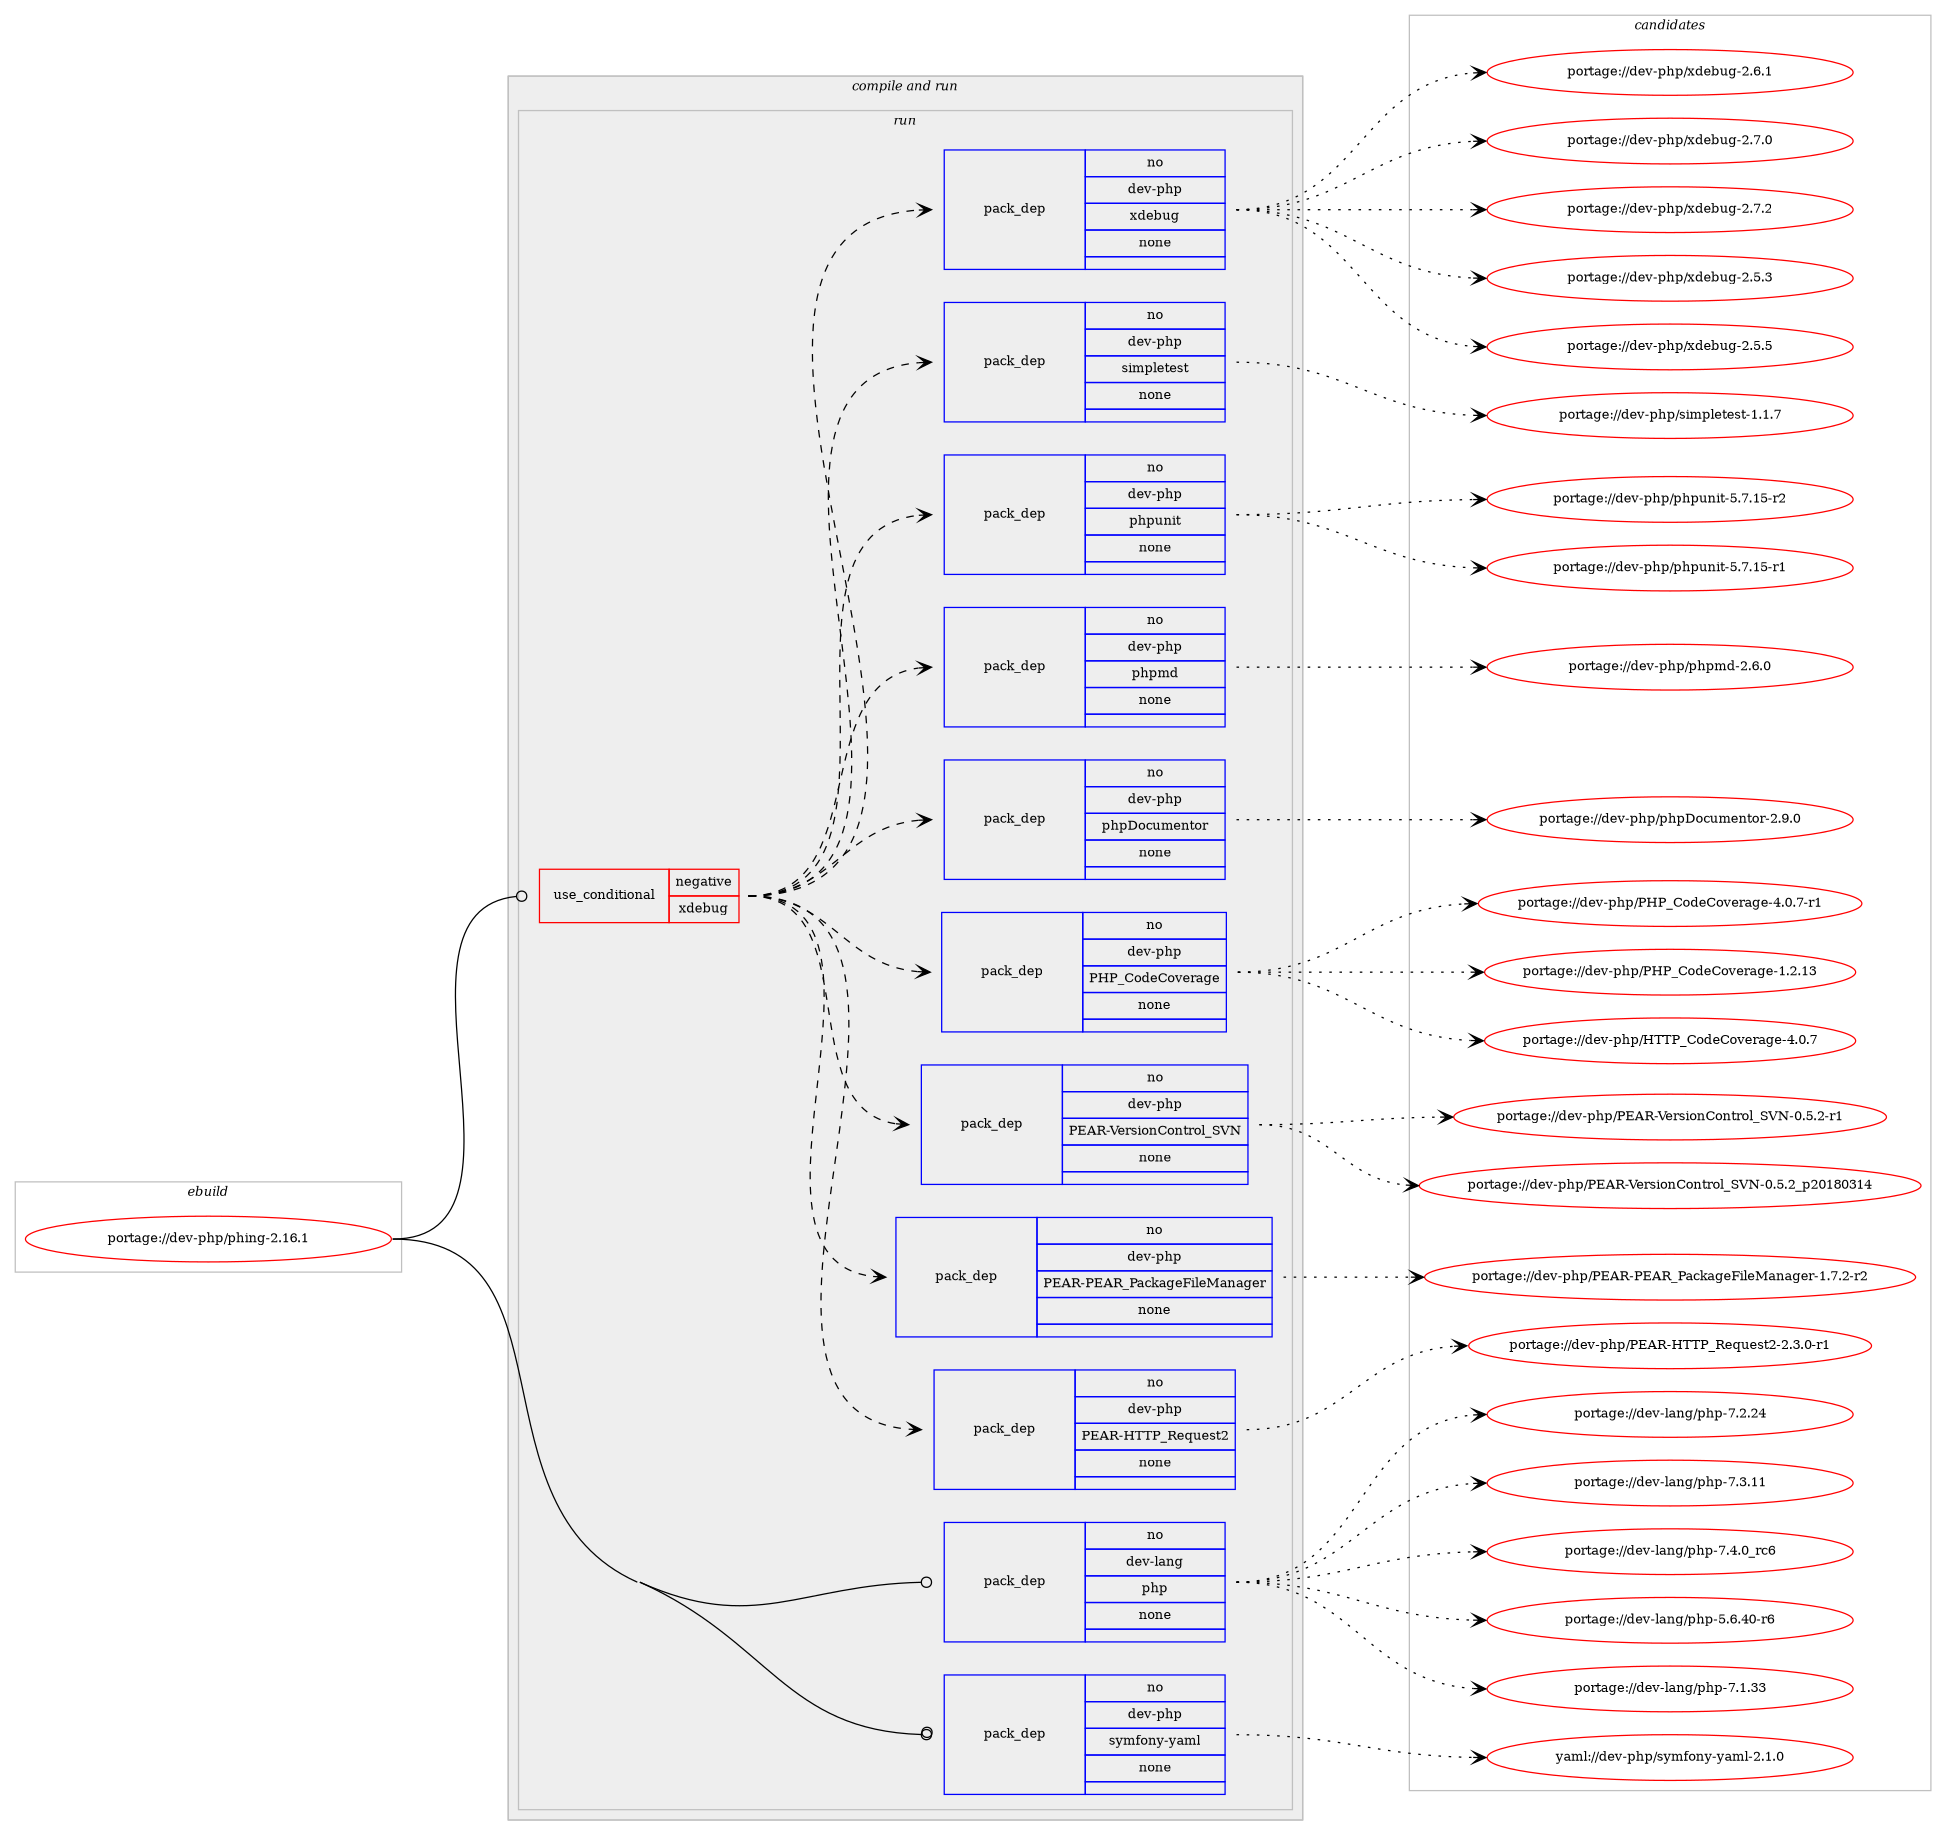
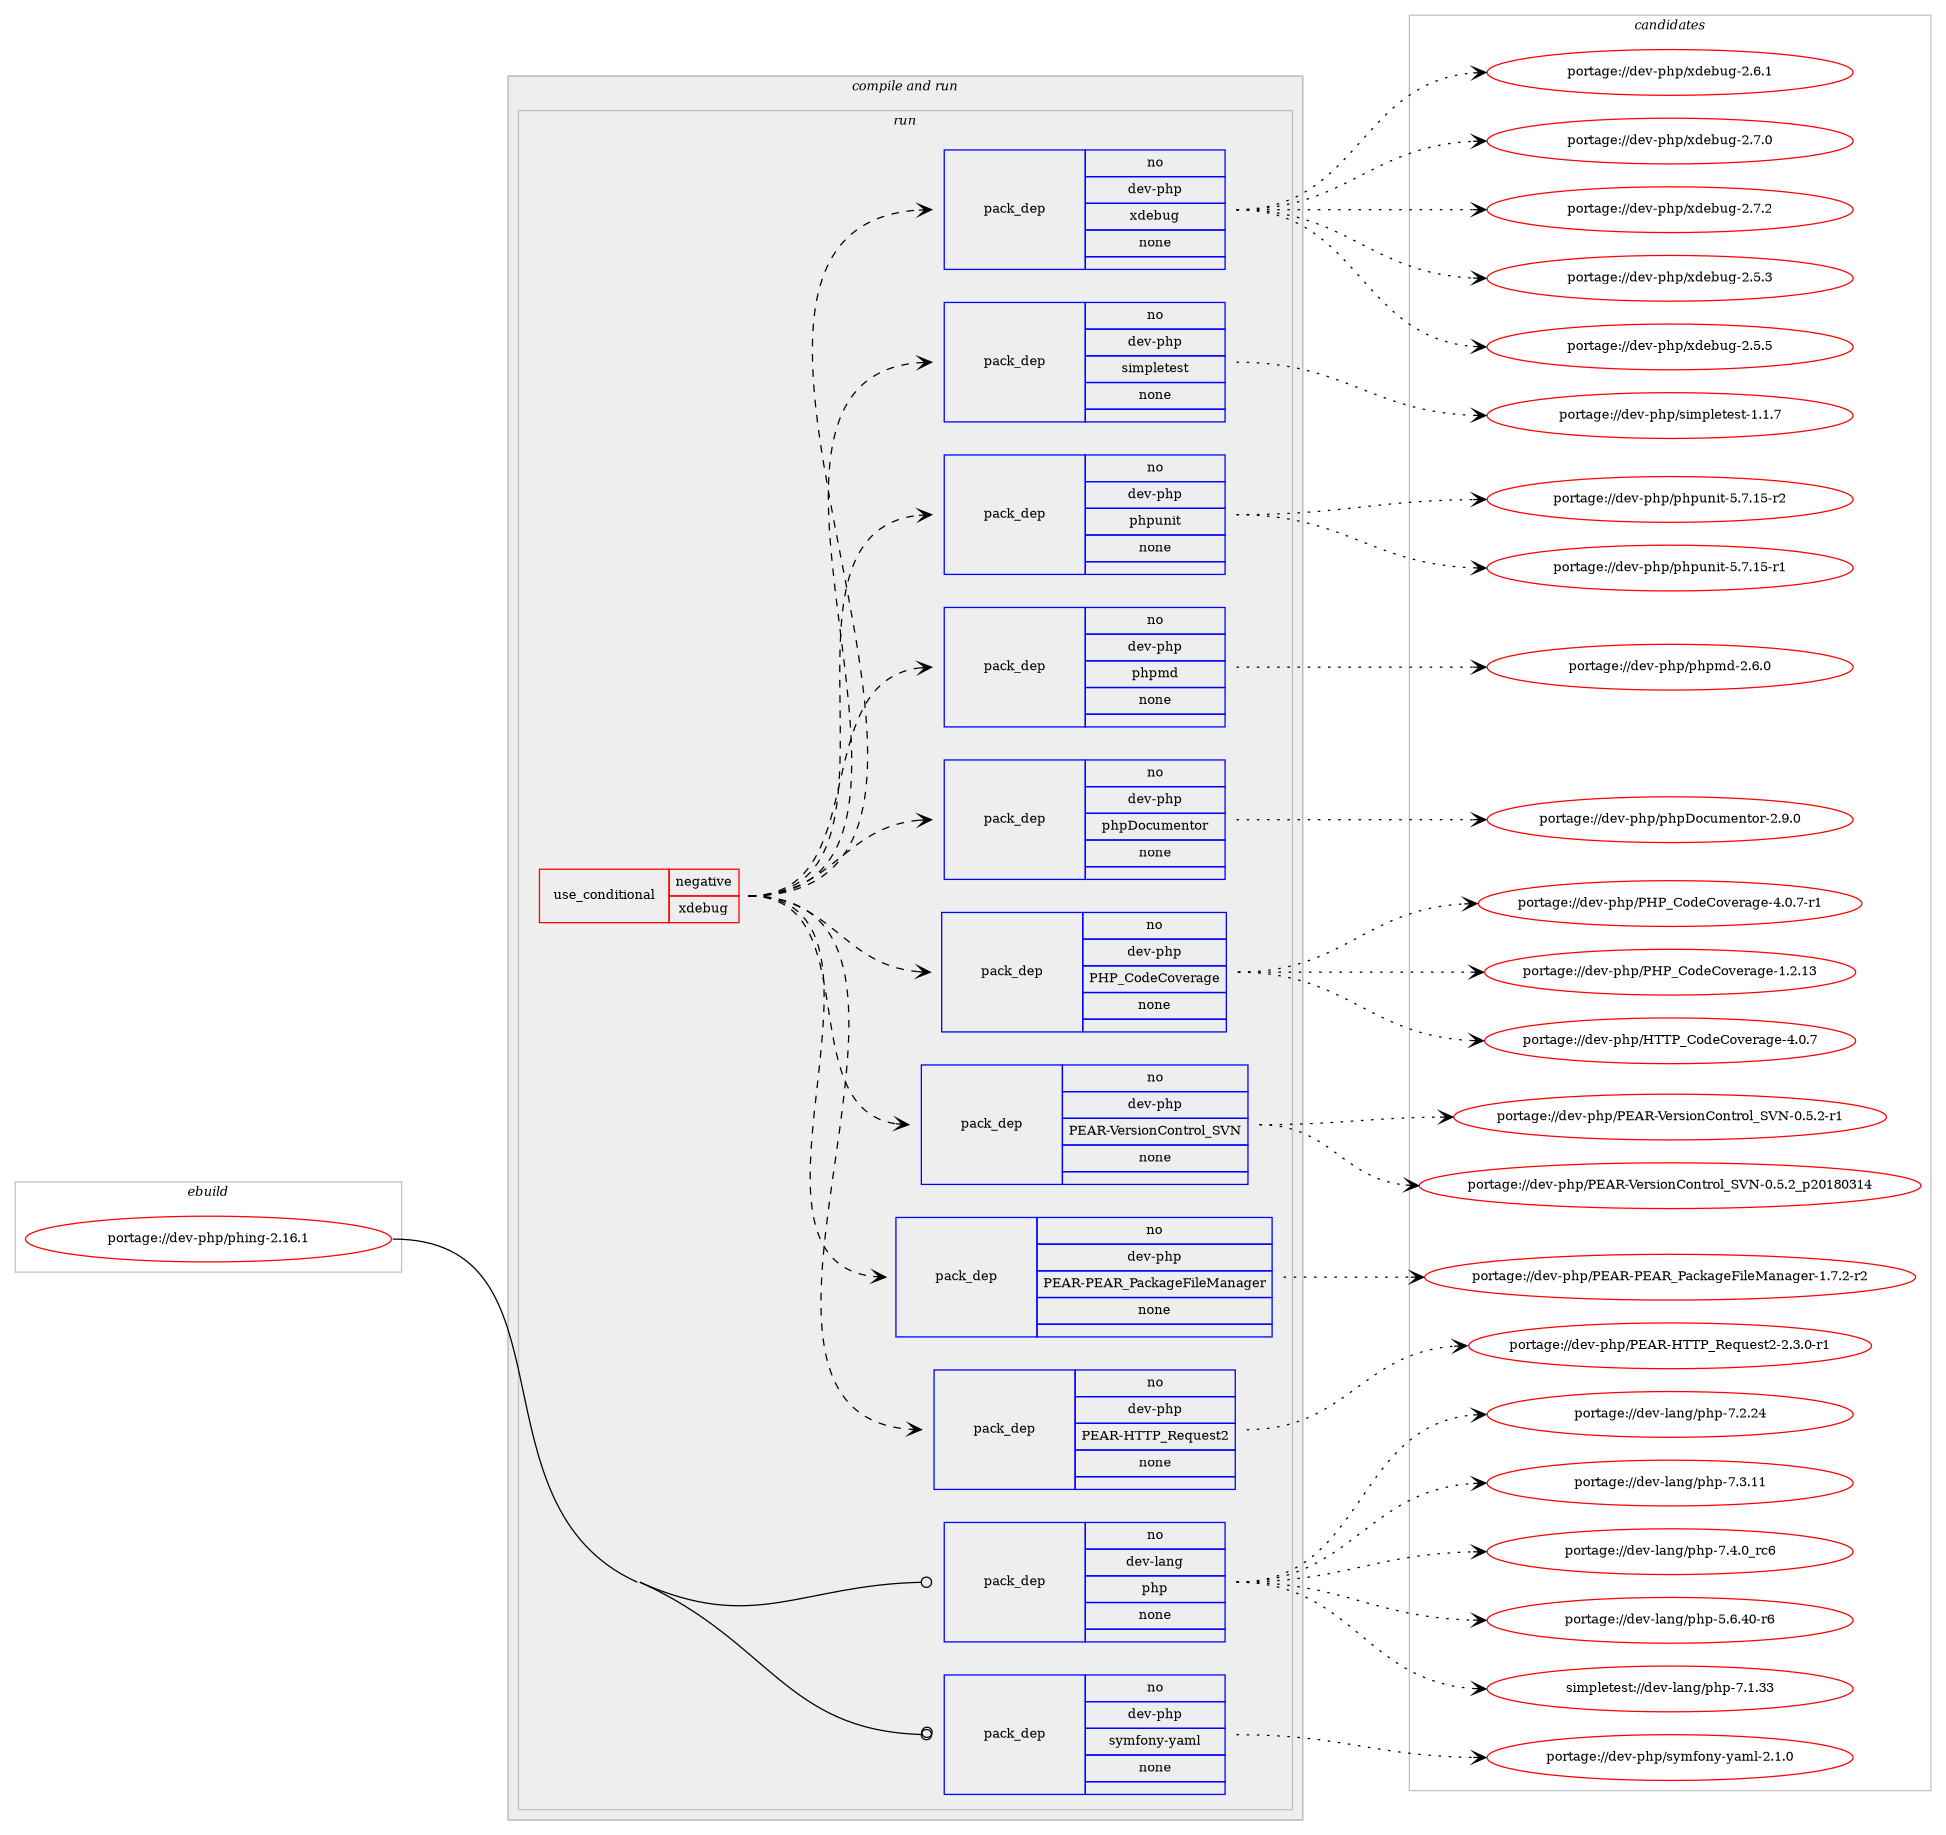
  digraph {
    compound=true
    concentrate=true
    fontname="DejaVu Serif"
    fontsize=10
    newrank=true
    rankdir=LR
    ranksep=1.5
    node [color=red fontname="DejaVu Serif" fontsize=10]
    edge [arrowhead=vee fontname="DejaVu Serif" headport=w style=dotted tailport=e weight=100]
    n1 [label="portage://dev-php/phing-2.16.1" width=4]
    n2 [color=blue label=<<TABLE BORDER="0" CELLBORDER="1" CELLSPACING="0" CELLPADDING="4" WIDTH="220"><TR><TD ROWSPAN="6" CELLPADDING="30">pack_dep</TD></TR><TR><TD WIDTH="110">no</TD></TR><TR><TD>dev-php</TD></TR><TR><TD>PEAR-HTTP_Request2</TD></TR><TR><TD>none</TD></TR><TR><TD></TD></TR></TABLE>> shape=none]
    n3 [color=blue label=<<TABLE BORDER="0" CELLBORDER="1" CELLSPACING="0" CELLPADDING="4" WIDTH="220"><TR><TD ROWSPAN="6" CELLPADDING="30">pack_dep</TD></TR><TR><TD WIDTH="110">no</TD></TR><TR><TD>dev-php</TD></TR><TR><TD>PEAR-PEAR_PackageFileManager</TD></TR><TR><TD>none</TD></TR><TR><TD></TD></TR></TABLE>> shape=none]
    n4 [color=blue label=<<TABLE BORDER="0" CELLBORDER="1" CELLSPACING="0" CELLPADDING="4" WIDTH="220"><TR><TD ROWSPAN="6" CELLPADDING="30">pack_dep</TD></TR><TR><TD WIDTH="110">no</TD></TR><TR><TD>dev-php</TD></TR><TR><TD>PEAR-VersionControl_SVN</TD></TR><TR><TD>none</TD></TR><TR><TD></TD></TR></TABLE>> shape=none]
    n5 [color=blue label=<<TABLE BORDER="0" CELLBORDER="1" CELLSPACING="0" CELLPADDING="4" WIDTH="220"><TR><TD ROWSPAN="6" CELLPADDING="30">pack_dep</TD></TR><TR><TD WIDTH="110">no</TD></TR><TR><TD>dev-php</TD></TR><TR><TD>PHP_CodeCoverage</TD></TR><TR><TD>none</TD></TR><TR><TD></TD></TR></TABLE>> shape=none]
    n6 [color=blue label=<<TABLE BORDER="0" CELLBORDER="1" CELLSPACING="0" CELLPADDING="4" WIDTH="220"><TR><TD ROWSPAN="6" CELLPADDING="30">pack_dep</TD></TR><TR><TD WIDTH="110">no</TD></TR><TR><TD>dev-php</TD></TR><TR><TD>phpDocumentor</TD></TR><TR><TD>none</TD></TR><TR><TD></TD></TR></TABLE>> shape=none]
    n7 [color=blue label=<<TABLE BORDER="0" CELLBORDER="1" CELLSPACING="0" CELLPADDING="4" WIDTH="220"><TR><TD ROWSPAN="6" CELLPADDING="30">pack_dep</TD></TR><TR><TD WIDTH="110">no</TD></TR><TR><TD>dev-php</TD></TR><TR><TD>phpmd</TD></TR><TR><TD>none</TD></TR><TR><TD></TD></TR></TABLE>> shape=none]
    n8 [color=blue label=<<TABLE BORDER="0" CELLBORDER="1" CELLSPACING="0" CELLPADDING="4" WIDTH="220"><TR><TD ROWSPAN="6" CELLPADDING="30">pack_dep</TD></TR><TR><TD WIDTH="110">no</TD></TR><TR><TD>dev-php</TD></TR><TR><TD>phpunit</TD></TR><TR><TD>none</TD></TR><TR><TD></TD></TR></TABLE>> shape=none]
    n9 [color=blue label=<<TABLE BORDER="0" CELLBORDER="1" CELLSPACING="0" CELLPADDING="4" WIDTH="220"><TR><TD ROWSPAN="6" CELLPADDING="30">pack_dep</TD></TR><TR><TD WIDTH="110">no</TD></TR><TR><TD>dev-php</TD></TR><TR><TD>simpletest</TD></TR><TR><TD>none</TD></TR><TR><TD></TD></TR></TABLE>> shape=none]
    n10 [color=blue label=<<TABLE BORDER="0" CELLBORDER="1" CELLSPACING="0" CELLPADDING="4" WIDTH="220"><TR><TD ROWSPAN="6" CELLPADDING="30">pack_dep</TD></TR><TR><TD WIDTH="110">no</TD></TR><TR><TD>dev-php</TD></TR><TR><TD>xdebug</TD></TR><TR><TD>none</TD></TR><TR><TD></TD></TR></TABLE>> shape=none]
    n11 [label=<<TABLE BORDER="0" CELLBORDER="1" CELLSPACING="0" CELLPADDING="4"><TR><TD ROWSPAN="3" CELLPADDING="10">use_conditional</TD></TR><TR><TD>negative</TD></TR><TR><TD>xdebug</TD></TR></TABLE>> shape=none]
    n12 [color=blue label=<<TABLE BORDER="0" CELLBORDER="1" CELLSPACING="0" CELLPADDING="4" WIDTH="220"><TR><TD ROWSPAN="6" CELLPADDING="30">pack_dep</TD></TR><TR><TD WIDTH="110">no</TD></TR><TR><TD>dev-lang</TD></TR><TR><TD>php</TD></TR><TR><TD>none</TD></TR><TR><TD></TD></TR></TABLE>> shape=none]
    n13 [color=blue label=<<TABLE BORDER="0" CELLBORDER="1" CELLSPACING="0" CELLPADDING="4" WIDTH="220"><TR><TD ROWSPAN="6" CELLPADDING="30">pack_dep</TD></TR><TR><TD WIDTH="110">no</TD></TR><TR><TD>dev-php</TD></TR><TR><TD>symfony-yaml</TD></TR><TR><TD>none</TD></TR><TR><TD></TD></TR></TABLE>> shape=none]
    n14 [label="portage://dev-php/PEAR-HTTP_Request2-2.3.0-r1" width=4]
    n15 [label="portage://dev-php/PEAR-PEAR_PackageFileManager-1.7.2-r2" width=4]
    n16 [label="portage://dev-php/PEAR-VersionControl_SVN-0.5.2-r1" width=4]
    n17 [label="portage://dev-php/PEAR-VersionControl_SVN-0.5.2_p20180314" width=4]
    n18 [label="portage://dev-php/PHP_CodeCoverage-1.2.13" width=4]
    n19 [label="portage://dev-php/HTTP_CodeCoverage-4.0.7" width=4]
    n20 [label="portage://dev-php/PHP_CodeCoverage-4.0.7-r1" width=4]
    n21 [label="portage://dev-php/phpDocumentor-2.9.0" width=4]
    n22 [label="portage://dev-php/phpmd-2.6.0" width=4]
    n23 [label="portage://dev-php/phpunit-5.7.15-r1" width=4]
    n24 [label="portage://dev-php/phpunit-5.7.15-r2" width=4]
    n25 [label="portage://dev-php/simpletest-1.1.7" width=4]
    n26 [label="portage://dev-php/xdebug-2.5.3" width=4]
    n27 [label="portage://dev-php/xdebug-2.5.5" width=4]
    n28 [label="portage://dev-php/xdebug-2.6.1" width=4]
    n29 [label="portage://dev-php/xdebug-2.7.0" width=4]
    n30 [label="portage://dev-php/xdebug-2.7.2" width=4]
    n31 [label="portage://dev-lang/php-5.6.40-r6" width=4]
-   n32 [label="portage://dev-lang/php-7.1.33" width=4]
+   n32 [label="simpletest://dev-lang/php-7.1.33" width=4]
    n33 [label="portage://dev-lang/php-7.2.24" width=4]
    n34 [label="portage://dev-lang/php-7.3.11" width=4]
    n35 [label="portage://dev-lang/php-7.4.0_rc6" width=4]
-   n36 [label="yaml://dev-php/symfony-yaml-2.1.0" width=4]
+   n36 [label="portage://dev-php/symfony-yaml-2.1.0" width=4]
    subgraph cluster_1 {
      color=gray
      label=<<i>ebuild</i>>
      rank=same
      n1
    }
    subgraph cluster_2 {
      color=gray
      label=<<i>dependencies</i>>
      subgraph cluster_3 {
        color=gray
        fillcolor="#eeeeee"
        label=<<i>compile</i>>
        style=filled
      }
      subgraph cluster_4 {
        color=gray
        fillcolor="#eeeeee"
        label=<<i>compile and run</i>>
        style=filled
      }
      subgraph cluster_5 {
        color=gray
        fillcolor="#eeeeee"
        label=<<i>run</i>>
        style=filled
        subgraph sub_6 {
          color=gray
          fillcolor="#eeeeee"
          label=<<i>run</i>>
          style=filled
          n11
          subgraph sub_7 {
            color=gray
            fillcolor="#eeeeee"
            label=<<i>run</i>>
            style=filled
            n2
          }
          subgraph sub_8 {
            color=gray
            fillcolor="#eeeeee"
            label=<<i>run</i>>
            style=filled
            n3
          }
          subgraph sub_9 {
            color=gray
            fillcolor="#eeeeee"
            label=<<i>run</i>>
            style=filled
            n4
          }
          subgraph sub_10 {
            color=gray
            fillcolor="#eeeeee"
            label=<<i>run</i>>
            style=filled
            n5
          }
          subgraph sub_11 {
            color=gray
            fillcolor="#eeeeee"
            label=<<i>run</i>>
            style=filled
            n6
          }
          subgraph sub_12 {
            color=gray
            fillcolor="#eeeeee"
            label=<<i>run</i>>
            style=filled
            n7
          }
          subgraph sub_13 {
            color=gray
            fillcolor="#eeeeee"
            label=<<i>run</i>>
            style=filled
            n8
          }
          subgraph sub_14 {
            color=gray
            fillcolor="#eeeeee"
            label=<<i>run</i>>
            style=filled
            n9
          }
          subgraph sub_15 {
            color=gray
            fillcolor="#eeeeee"
            label=<<i>run</i>>
            style=filled
            n10
          }
        }
        subgraph sub_16 {
          color=gray
          fillcolor="#eeeeee"
          label=<<i>run</i>>
          style=filled
          n12
        }
        subgraph sub_17 {
          color=gray
          fillcolor="#eeeeee"
          label=<<i>run</i>>
          style=filled
          n13
        }
      }
    }
    subgraph cluster_18 {
      color=gray
      label=<<i>candidates</i>>
      rank=same
      subgraph sub_19 {
        color=black
        label=<<i>candidates</i>>
        nodesep=1
        rank=same
        n14
      }
      subgraph sub_20 {
        color=black
        label=<<i>candidates</i>>
        nodesep=1
        rank=same
        n15
      }
      subgraph sub_21 {
        color=black
        label=<<i>candidates</i>>
        nodesep=1
        rank=same
        n16
        n17
      }
      subgraph sub_22 {
        color=black
        label=<<i>candidates</i>>
        nodesep=1
        rank=same
        n18
        n19
        n20
      }
      subgraph sub_23 {
        color=black
        label=<<i>candidates</i>>
        nodesep=1
        rank=same
        n21
      }
      subgraph sub_24 {
        color=black
        label=<<i>candidates</i>>
        nodesep=1
        rank=same
        n22
      }
      subgraph sub_25 {
        color=black
        label=<<i>candidates</i>>
        nodesep=1
        rank=same
        n23
        n24
      }
      subgraph sub_26 {
        color=black
        label=<<i>candidates</i>>
        nodesep=1
        rank=same
        n25
      }
      subgraph sub_27 {
        color=black
        label=<<i>candidates</i>>
        nodesep=1
        rank=same
        n26
        n27
        n28
        n29
        n30
      }
      subgraph sub_28 {
        color=black
        label=<<i>candidates</i>>
        nodesep=1
        rank=same
        n31
        n32
        n33
        n34
        n35
      }
      subgraph sub_29 {
        color=black
        label=<<i>candidates</i>>
        nodesep=1
        rank=same
        n36
      }
    }
-   n1 -> n11 [arrowhead=odot style=solid weight=20]
    n1 -> n12 [arrowhead=odot style=solid weight=20]
    n1 -> n13 [arrowhead=odot style=solid weight=20]
    n2 -> n14
    n3 -> n15
    n4 -> n16
    n4 -> n17
    n5 -> n18
    n5 -> n19
    n5 -> n20
    n6 -> n21
    n7 -> n22
    n8 -> n23
    n8 -> n24
    n9 -> n25
    n10 -> n26
    n10 -> n27
    n10 -> n28
    n10 -> n29
    n10 -> n30
    n11 -> n2 [style=dashed weight=20]
    n11 -> n3 [style=dashed weight=20]
    n11 -> n4 [style=dashed weight=20]
    n11 -> n5 [style=dashed weight=20]
    n11 -> n6 [style=dashed weight=20]
    n11 -> n7 [style=dashed weight=20]
    n11 -> n8 [style=dashed weight=20]
    n11 -> n9 [style=dashed weight=20]
    n11 -> n10 [style=dashed weight=20]
    n12 -> n31
    n12 -> n32
    n12 -> n33
    n12 -> n34
    n12 -> n35
    n13 -> n36
  }
